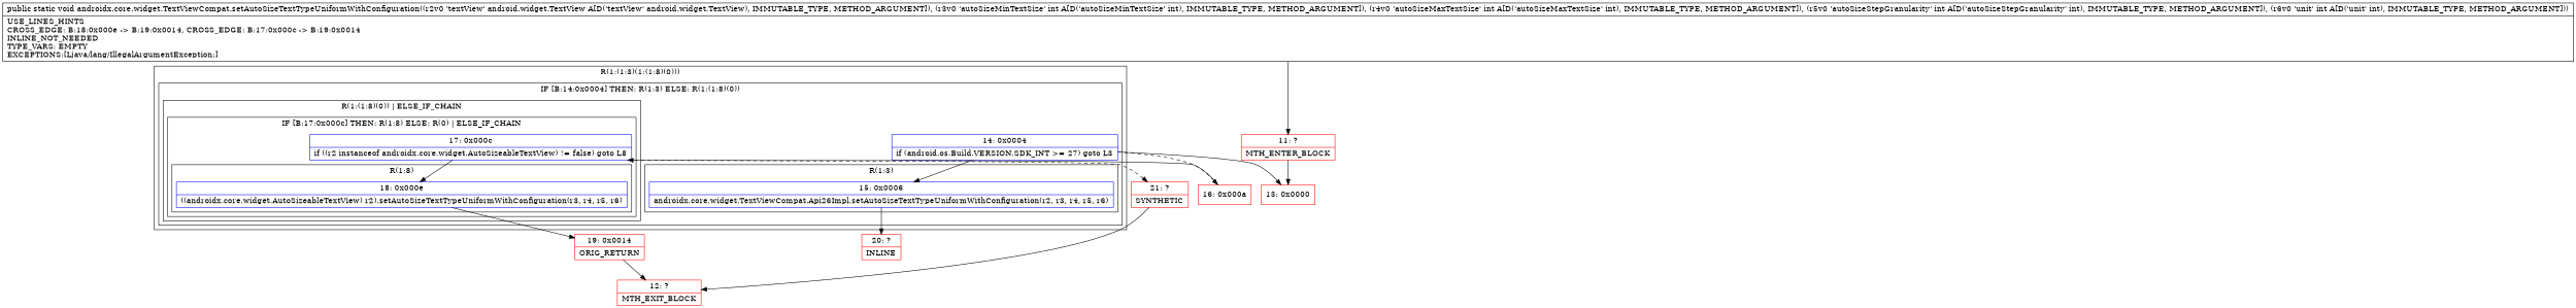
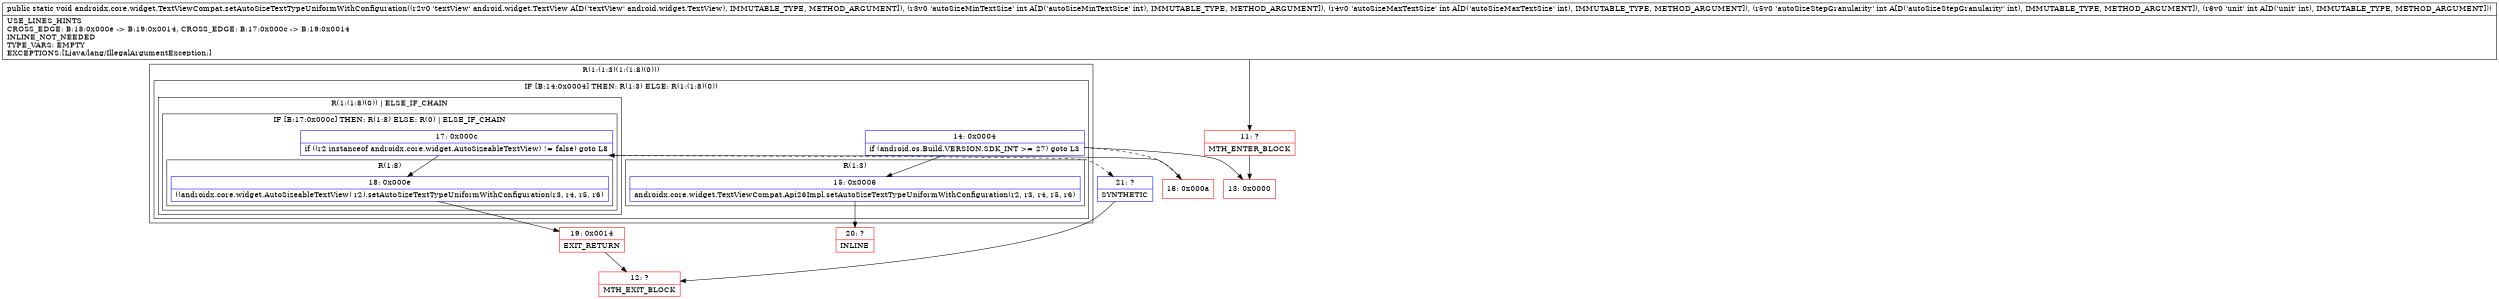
  digraph {
    node [color=red shape=record]
    n1 [color=blue label="{15\:\ 0x0006|androidx.core.widget.TextViewCompat.Api26Impl.setAutoSizeTextTypeUniformWithConfiguration(r2, r3, r4, r5, r6)\l}"]
    n2 [color=blue label="{18\:\ 0x000e|((androidx.core.widget.AutoSizeableTextView) r2).setAutoSizeTextTypeUniformWithConfiguration(r3, r4, r5, r6)\l}"]
    n3 [color=blue label="{17\:\ 0x000c|if ((r2 instanceof androidx.core.widget.AutoSizeableTextView) != false) goto L8\l}"]
    n4 [color=blue label="{14\:\ 0x0004|if (android.os.Build.VERSION.SDK_INT \>= 27) goto L3\l}"]
    n5 [label="{20\:\ ?|INLINE\l}"]
-   n6 [label="{19\:\ 0x0014|ORIG_RETURN\l}"]
-   n7 [label="{21\:\ ?|SYNTHETIC\l}"]
+   n6 [label="{19\:\ 0x0014|EXIT_RETURN\l}"]
+   n7 [color=blue label="{21\:\ ?|SYNTHETIC\l}"]
    n8 [label="{16\:\ 0x000a}"]
    n9 [label="{13\:\ 0x0000}"]
    n10 [label="{12\:\ ?|MTH_EXIT_BLOCK\l}"]
    n11 [label="{11\:\ ?|MTH_ENTER_BLOCK\l}"]
    n12 [label="{public static void androidx.core.widget.TextViewCompat.setAutoSizeTextTypeUniformWithConfiguration((r2v0 'textView' android.widget.TextView A[D('textView' android.widget.TextView), IMMUTABLE_TYPE, METHOD_ARGUMENT]), (r3v0 'autoSizeMinTextSize' int A[D('autoSizeMinTextSize' int), IMMUTABLE_TYPE, METHOD_ARGUMENT]), (r4v0 'autoSizeMaxTextSize' int A[D('autoSizeMaxTextSize' int), IMMUTABLE_TYPE, METHOD_ARGUMENT]), (r5v0 'autoSizeStepGranularity' int A[D('autoSizeStepGranularity' int), IMMUTABLE_TYPE, METHOD_ARGUMENT]), (r6v0 'unit' int A[D('unit' int), IMMUTABLE_TYPE, METHOD_ARGUMENT]))  | USE_LINES_HINTS\lCROSS_EDGE: B:18:0x000e \-\> B:19:0x0014, CROSS_EDGE: B:17:0x000c \-\> B:19:0x0014\lINLINE_NOT_NEEDED\lTYPE_VARS: EMPTY\lEXCEPTIONS:[Ljava\/lang\/IllegalArgumentException;]\l}" color=""]
    subgraph cluster_1 {
      label="R(1:(1:3)(1:(1:8)(0)))"
      subgraph cluster_2 {
        label="IF [B:14:0x0004] THEN: R(1:3) ELSE: R(1:(1:8)(0))"
        n4
        subgraph cluster_3 {
          label="R(1:3)"
          n1
        }
        subgraph cluster_4 {
          label="R(1:(1:8)(0)) | ELSE_IF_CHAIN\l"
          subgraph cluster_5 {
            label="IF [B:17:0x000c] THEN: R(1:8) ELSE: R(0) | ELSE_IF_CHAIN\l"
            n3
            subgraph cluster_6 {
              label="R(1:8)"
              n2
            }
            subgraph cluster_7 {
              label="R(0)"
            }
          }
        }
      }
    }
    n1 -> n5
    n2 -> n6
    n3 -> n2
    n3 -> n7 [style=dashed]
    n4 -> n1
    n4 -> n8 [style=dashed]
    n4 -> n9
    n6 -> n10
    n7 -> n10
    n8 -> n3
    n11 -> n9
    n12 -> n11
  }
